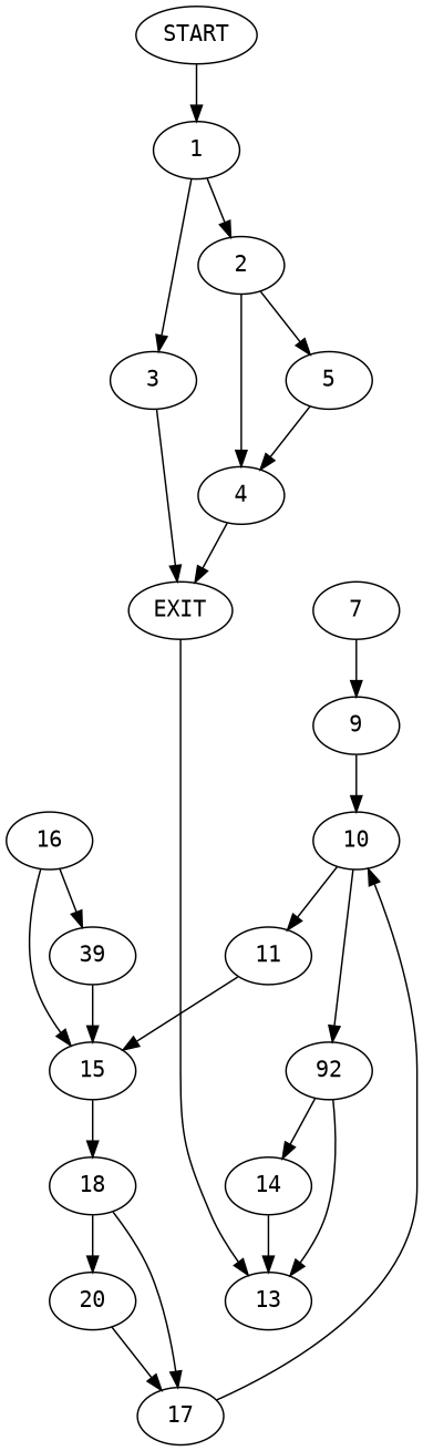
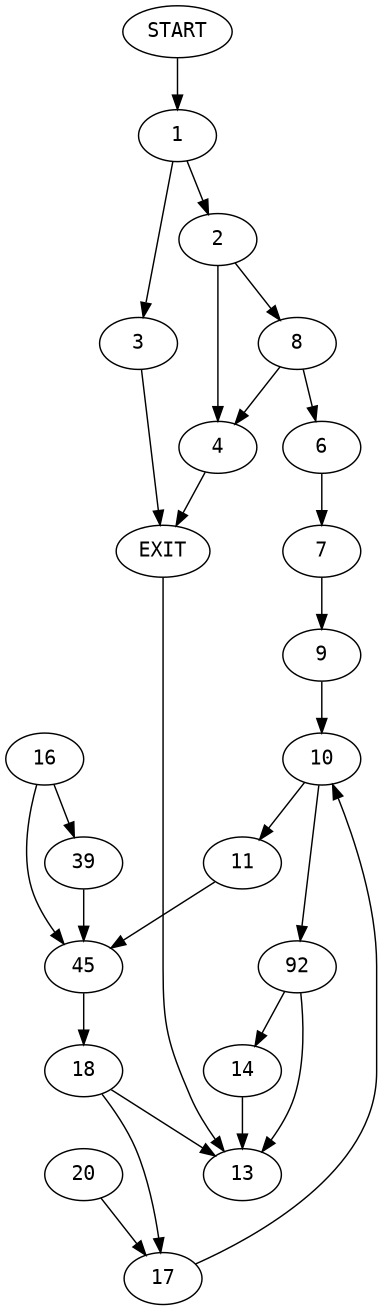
  digraph {
    fontname="DejaVu Sans Mono"
    node [fontname="DejaVu Sans Mono"]
    edge [fontname="DejaVu Sans Mono"]
    n1 [label=START]
    1
    2
    3
    n5 [label=EXIT]
    13
    4
-   5
+   5 [label=8]
+   6
    7
    9
    10
    11
    n14 [label=92]
-   15
+   15 [label=45]
    14
    18
    16
    n19 [label=39]
    17
    20
    n1 -> 1
    1 -> 2
    1 -> 3
    2 -> 4
    2 -> 5
    3 -> n5
    n5 -> 13
    4 -> n5
    5 -> 4
+   5 -> 6
+   6 -> 7
    7 -> 9
    9 -> 10
    10 -> 11
    10 -> n14
    11 -> 15
    n14 -> 13
    n14 -> 14
    15 -> 18
    14 -> 13
    18 -> 17
-   18 -> 20
+   18 -> 13
    16 -> 15
    16 -> n19
    n19 -> 15
    17 -> 10
    20 -> 17
  }
